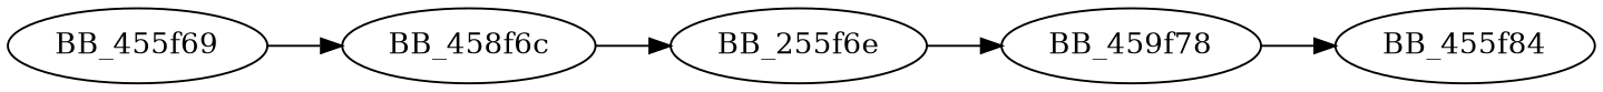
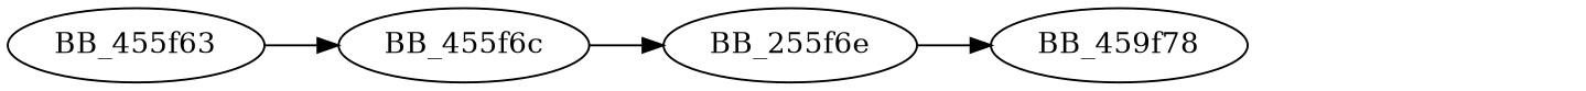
  digraph {
    rankdir=LR
-   BB_455f63 [label=BB_455f69]
-   BB_455f6c [label=BB_458f6c]
+   BB_455f63
+   BB_455f6c
    n3 [label=BB_255f6e]
    n4 [label=BB_459f78]
-   BB_455f84
    BB_455f63 -> BB_455f6c
    BB_455f6c -> n3
    n3 -> n4
-   n4 -> BB_455f84
  }
